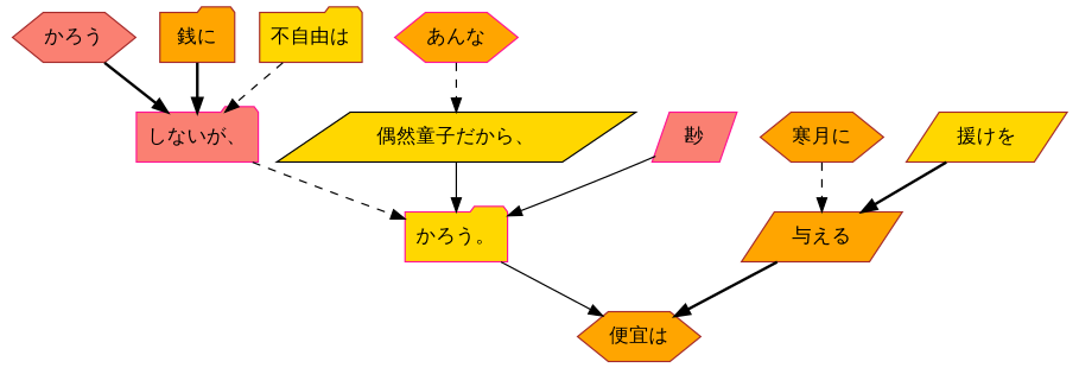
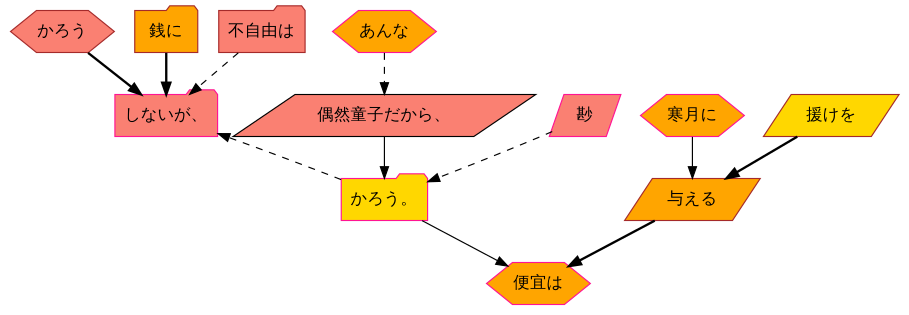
  digraph {
    node [color=brown fillcolor=orange shape=hexagon style=filled]
    edge [style=bold]
    n1 [fillcolor=salmon label="かろう"]
    n2 [color=deeppink fillcolor=salmon label="しないが、" shape=folder]
    n3 [color=deeppink fillcolor=gold label="かろう。" shape=folder]
    n4 [label="銭に" shape=folder]
-   n5 [fillcolor=gold label="不自由は" shape=folder]
-   n6 [label="便宜は"]
+   n5 [fillcolor=salmon label="不自由は" shape=folder]
+   n6 [color=deeppink label="便宜は"]
    n7 [color=deeppink label="あんな"]
-   n8 [color=black fillcolor=gold label="偶然童子だから、" shape=parallelogram]
-   n9 [label="寒月に"]
+   n8 [color=black fillcolor=salmon label="偶然童子だから、" shape=parallelogram]
+   n9 [color=deeppink label="寒月に"]
    n10 [label="与える" shape=parallelogram]
    n11 [fillcolor=gold label="援けを" shape=parallelogram]
    n12 [color=deeppink fillcolor=salmon label="尠" shape=parallelogram]
    n1 -> n2
-   n2 -> n3 [style=dashed]
+   n3 -> n2 [style=dashed]
    n3 -> n6 [style=solid]
    n4 -> n2
    n5 -> n2 [style=dashed]
    n7 -> n8 [style=dashed]
    n8 -> n3 [style=solid]
-   n9 -> n10 [style=dashed]
+   n9 -> n10 [style=solid]
    n10 -> n6
    n11 -> n10
-   n12 -> n3 [style=solid]
+   n12 -> n3 [style=dashed]
  }
